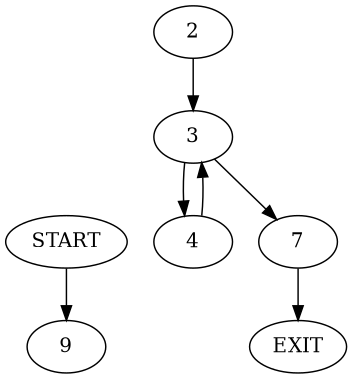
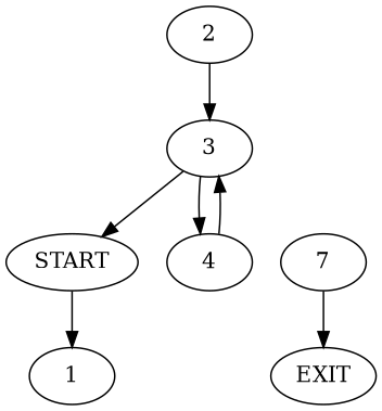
  digraph {
    n1 [label=START]
-   1 [label=9]
+   1
    2
    3
    n5 [label=EXIT]
    4
    n7 [label=7]
    n1 -> 1
    2 -> 3
    3 -> 4
-   3 -> n7
+   3 -> n1
    4 -> 3
    n7 -> n5
  }
